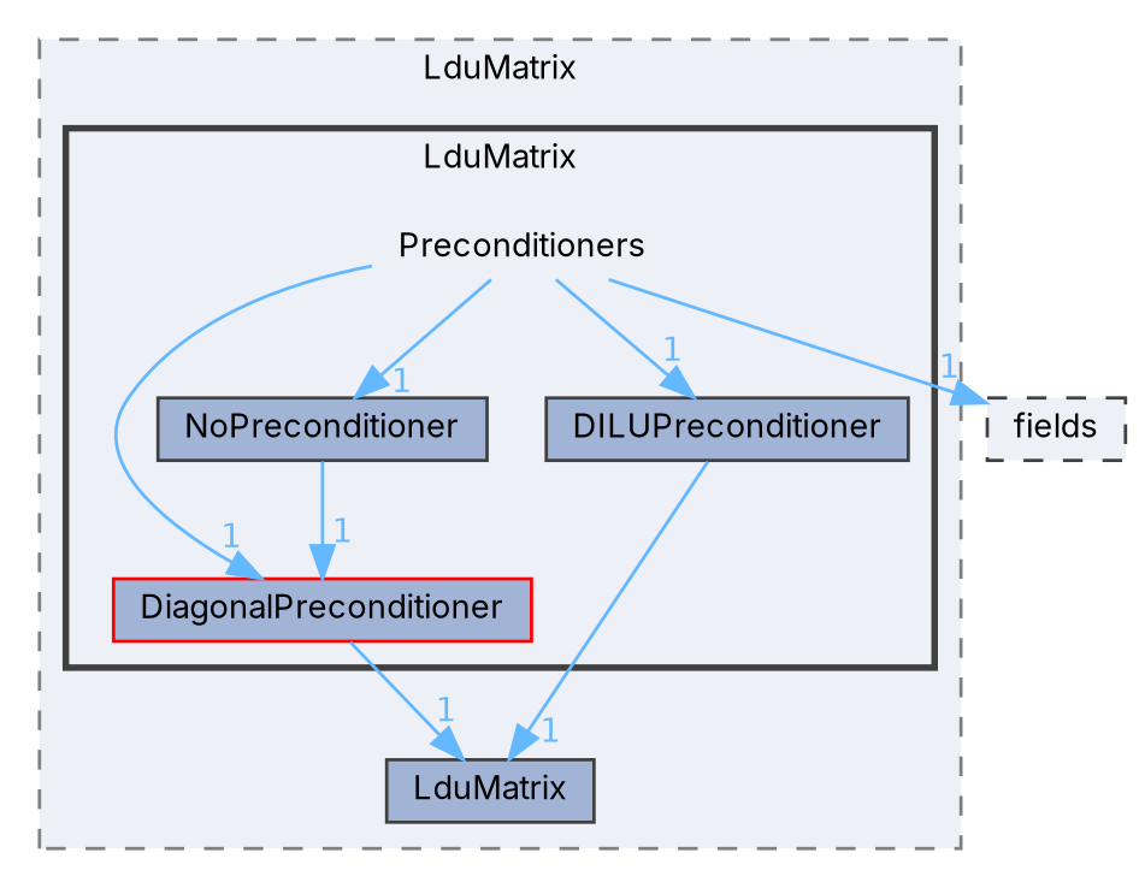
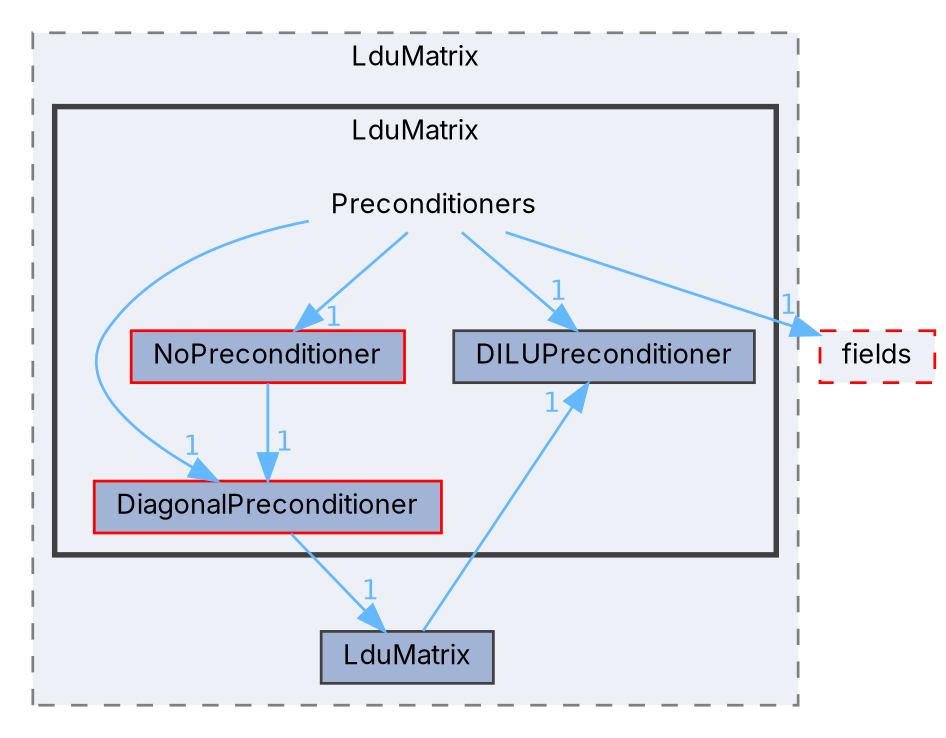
  digraph {
    compound=true
    fontname=Inter
    node [fontname=Inter fontsize=10 shape=box color=grey25 fillcolor="#a2b4d6" style=filled]
    edge [color=steelblue1 fontcolor=steelblue1 fontname=Inter fontsize=10 headlabel=1 labeldistance=1.5 labelfontname=Helvetica labelfontsize=10]
    n1 [height=0.2 label=Preconditioners shape=plaintext width=0.4 color="" fillcolor="" style=""]
    n2 [color=red height=0.2 label=DiagonalPreconditioner width=0.4]
    n3 [height=0.2 label=DILUPreconditioner width=0.4]
-   n4 [height=0.2 label=NoPreconditioner width=0.4]
+   n4 [color=red height=0.2 label=NoPreconditioner width=0.4]
    n5 [height=0.2 label=LduMatrix width=0.4]
-   n6 [fillcolor="#edf0f7" height=0.2 label=fields style="filled,dashed" width=0.4]
+   n6 [color=red fillcolor="#edf0f7" height=0.2 label=fields style="filled,dashed" width=0.4]
    subgraph cluster_1 {
      bgcolor="#edf0f7"
      fontsize=10
      label=LduMatrix
      pencolor=grey50
      style="filled,dashed"
      n5
      subgraph cluster_2 {
        bgcolor="#edf0f7"
        fontsize=10
        label=LduMatrix
        pencolor=grey25
        style="filled,bold"
        n1
        n2
        n3
        n4
      }
    }
    n1 -> n2
    n1 -> n3
    n1 -> n4
    n1 -> n6
    n2 -> n5
-   n3 -> n5
+   n5 -> n3
    n4 -> n2
  }
